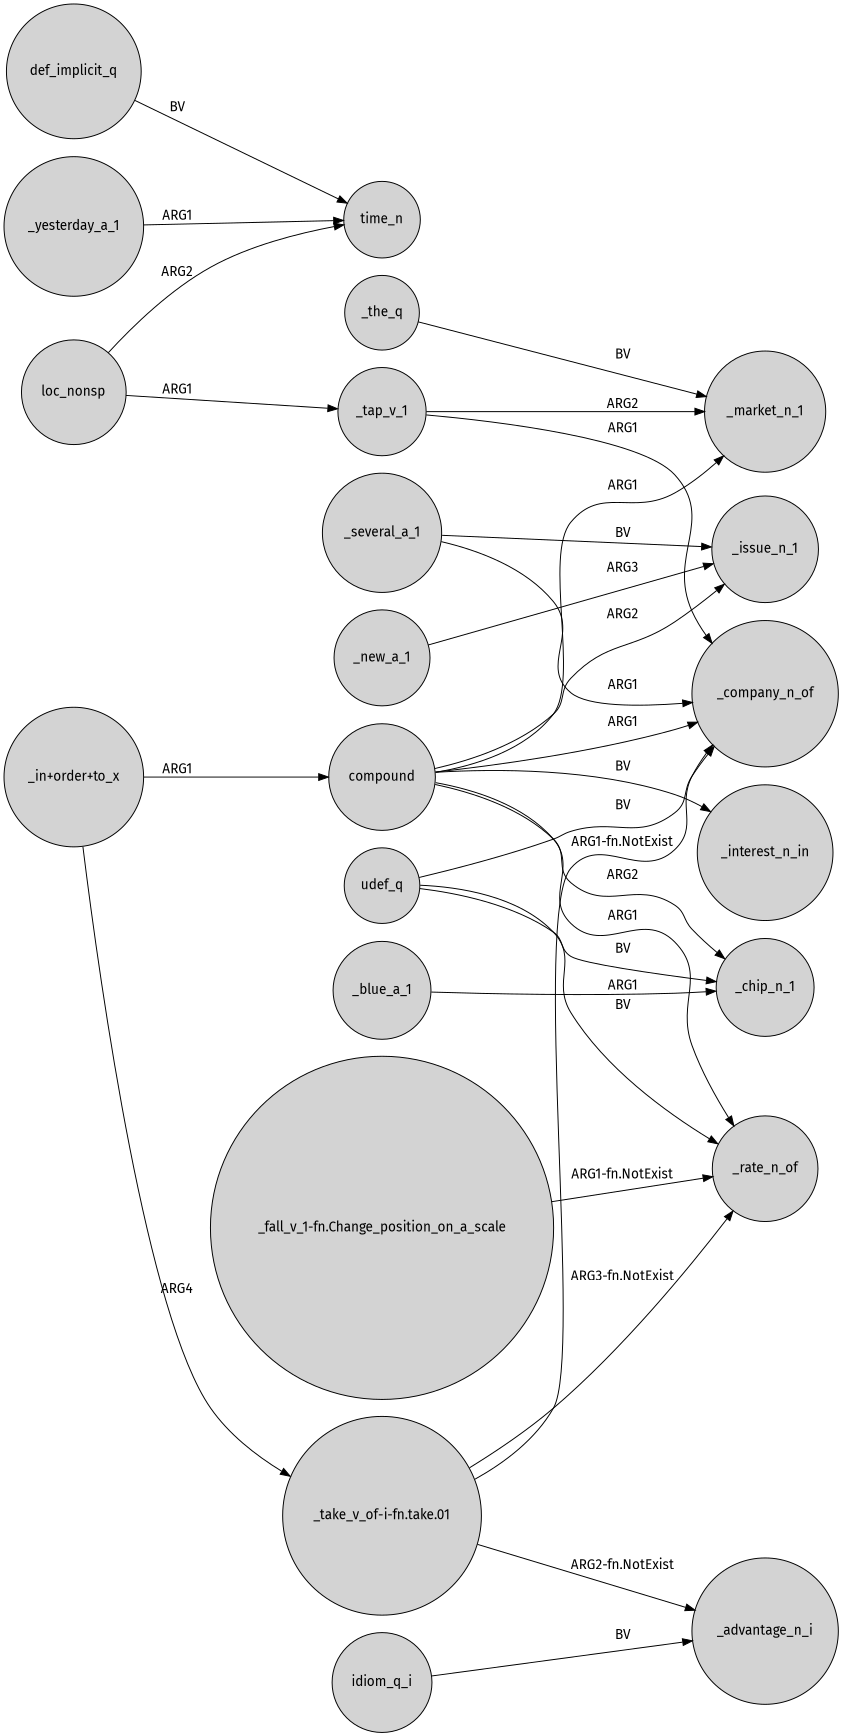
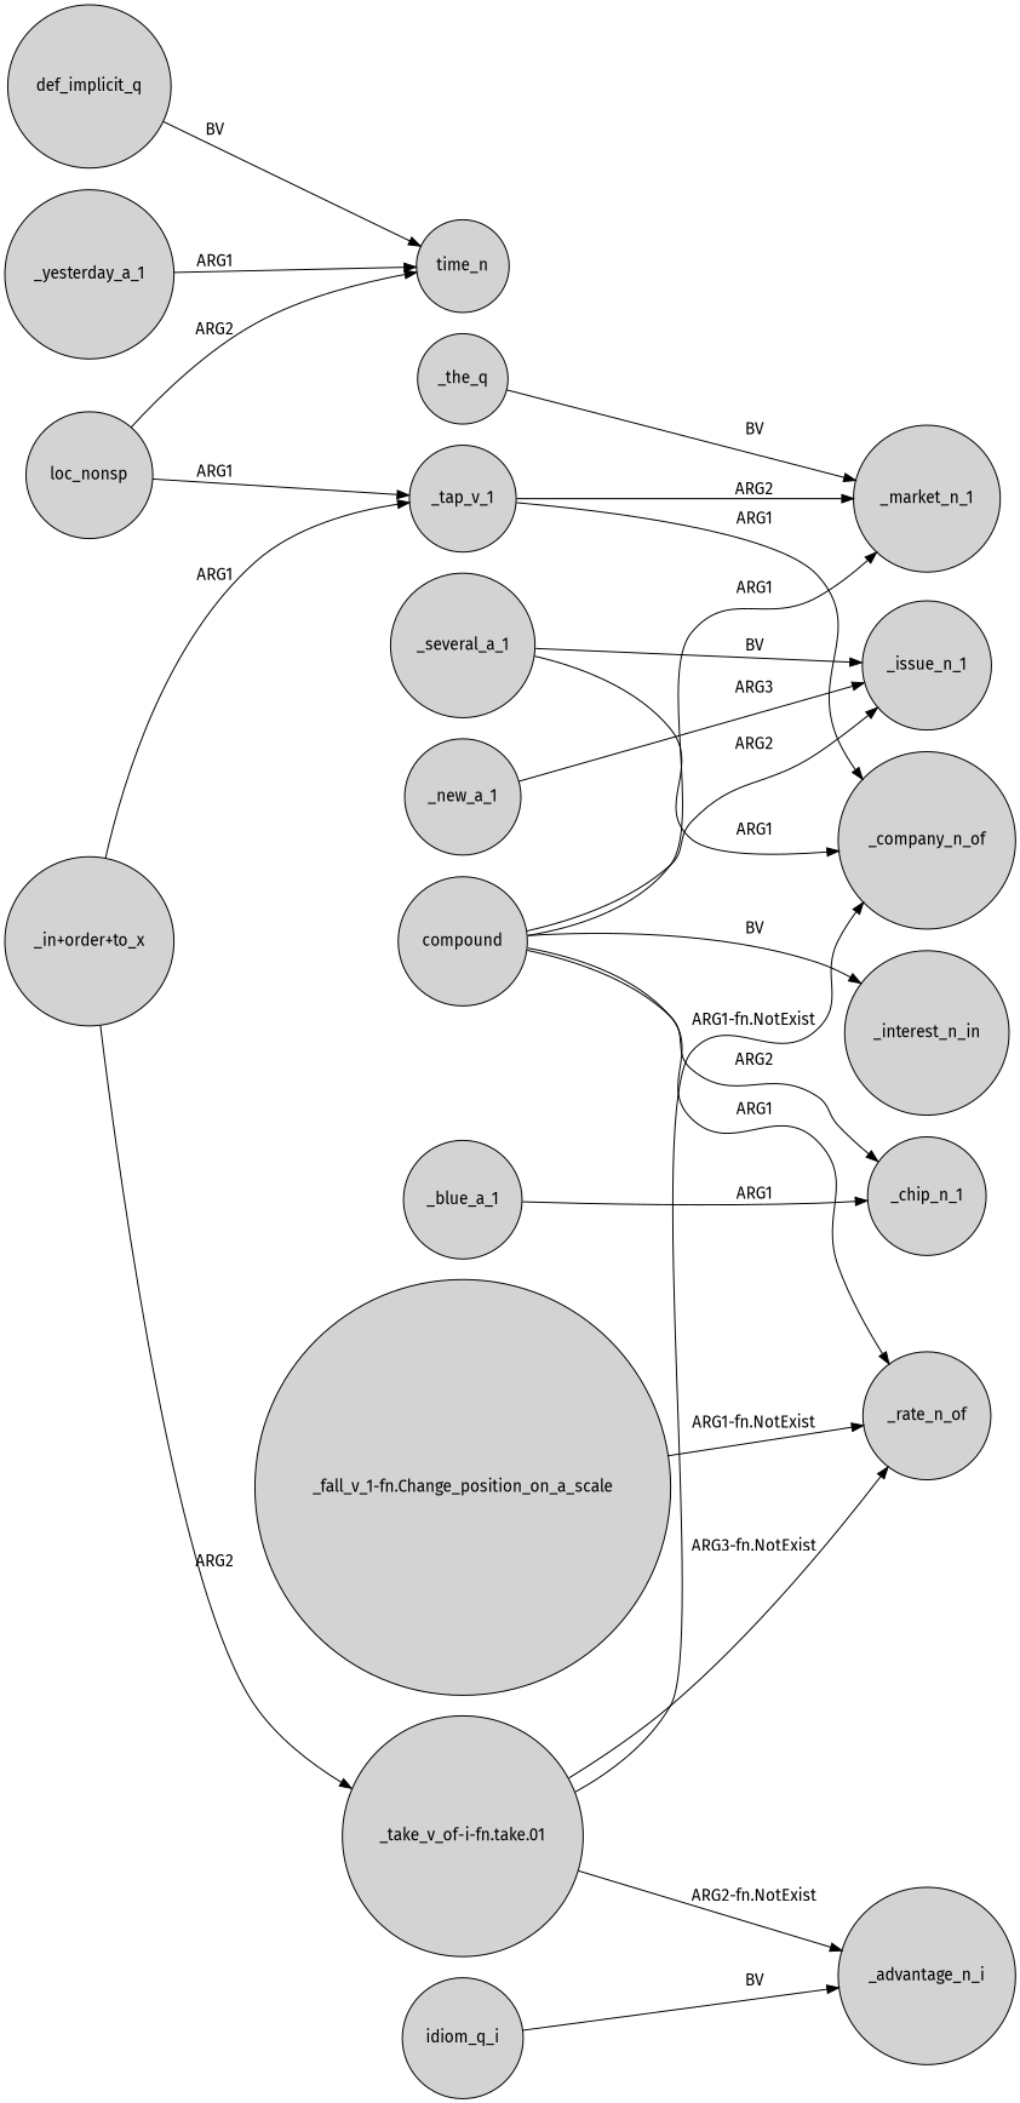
  digraph {
    fontname="Fira Sans"
    rankdir=LR
    node [fontname="Fira Sans" shape=circle style=filled]
    edge [fontname="Fira Sans"]
    _yesterday_a_1
    time_n
    "_take_v_of-i-fn.take.01"
    _company_n_of
    _rate_n_of
    _advantage_n_i
    _tap_v_1
    _market_n_1
    loc_nonsp
-   udef_q
    _chip_n_1
    compound
    _interest_n_in
    _issue_n_1
    "_fall_v_1-fn.Change_position_on_a_scale"
    _several_a_1
    "_in+order+to_x"
    _blue_a_1
    idiom_q_i
    _the_q
    _new_a_1
    def_implicit_q
    _yesterday_a_1 -> time_n [label=ARG1]
    "_take_v_of-i-fn.take.01" -> _company_n_of [label="ARG1-fn.NotExist"]
    "_take_v_of-i-fn.take.01" -> _rate_n_of [label="ARG3-fn.NotExist"]
    "_take_v_of-i-fn.take.01" -> _advantage_n_i [label="ARG2-fn.NotExist"]
    _tap_v_1 -> _company_n_of [label=ARG1]
    _tap_v_1 -> _market_n_1 [label=ARG2]
    loc_nonsp -> time_n [label=ARG2]
    loc_nonsp -> _tap_v_1 [label=ARG1]
-   udef_q -> _company_n_of [label=BV]
-   udef_q -> _rate_n_of [label=BV]
-   udef_q -> _chip_n_1 [label=BV]
-   compound -> _company_n_of [label=ARG1]
    compound -> _rate_n_of [label=ARG1]
    compound -> _market_n_1 [label=ARG1]
    compound -> _chip_n_1 [label=ARG2]
    compound -> _interest_n_in [label=BV]
    compound -> _issue_n_1 [label=ARG2]
    "_fall_v_1-fn.Change_position_on_a_scale" -> _rate_n_of [label="ARG1-fn.NotExist"]
    _several_a_1 -> _company_n_of [label=ARG1]
    _several_a_1 -> _issue_n_1 [label=BV]
-   "_in+order+to_x" -> "_take_v_of-i-fn.take.01" [label=ARG4]
-   "_in+order+to_x" -> compound [label=ARG1]
+   "_in+order+to_x" -> "_take_v_of-i-fn.take.01" [label=ARG2]
+   "_in+order+to_x" -> _tap_v_1 [label=ARG1]
    _blue_a_1 -> _chip_n_1 [label=ARG1]
    idiom_q_i -> _advantage_n_i [label=BV]
    _the_q -> _market_n_1 [label=BV]
    _new_a_1 -> _issue_n_1 [label=ARG3]
    def_implicit_q -> time_n [label=BV]
  }
